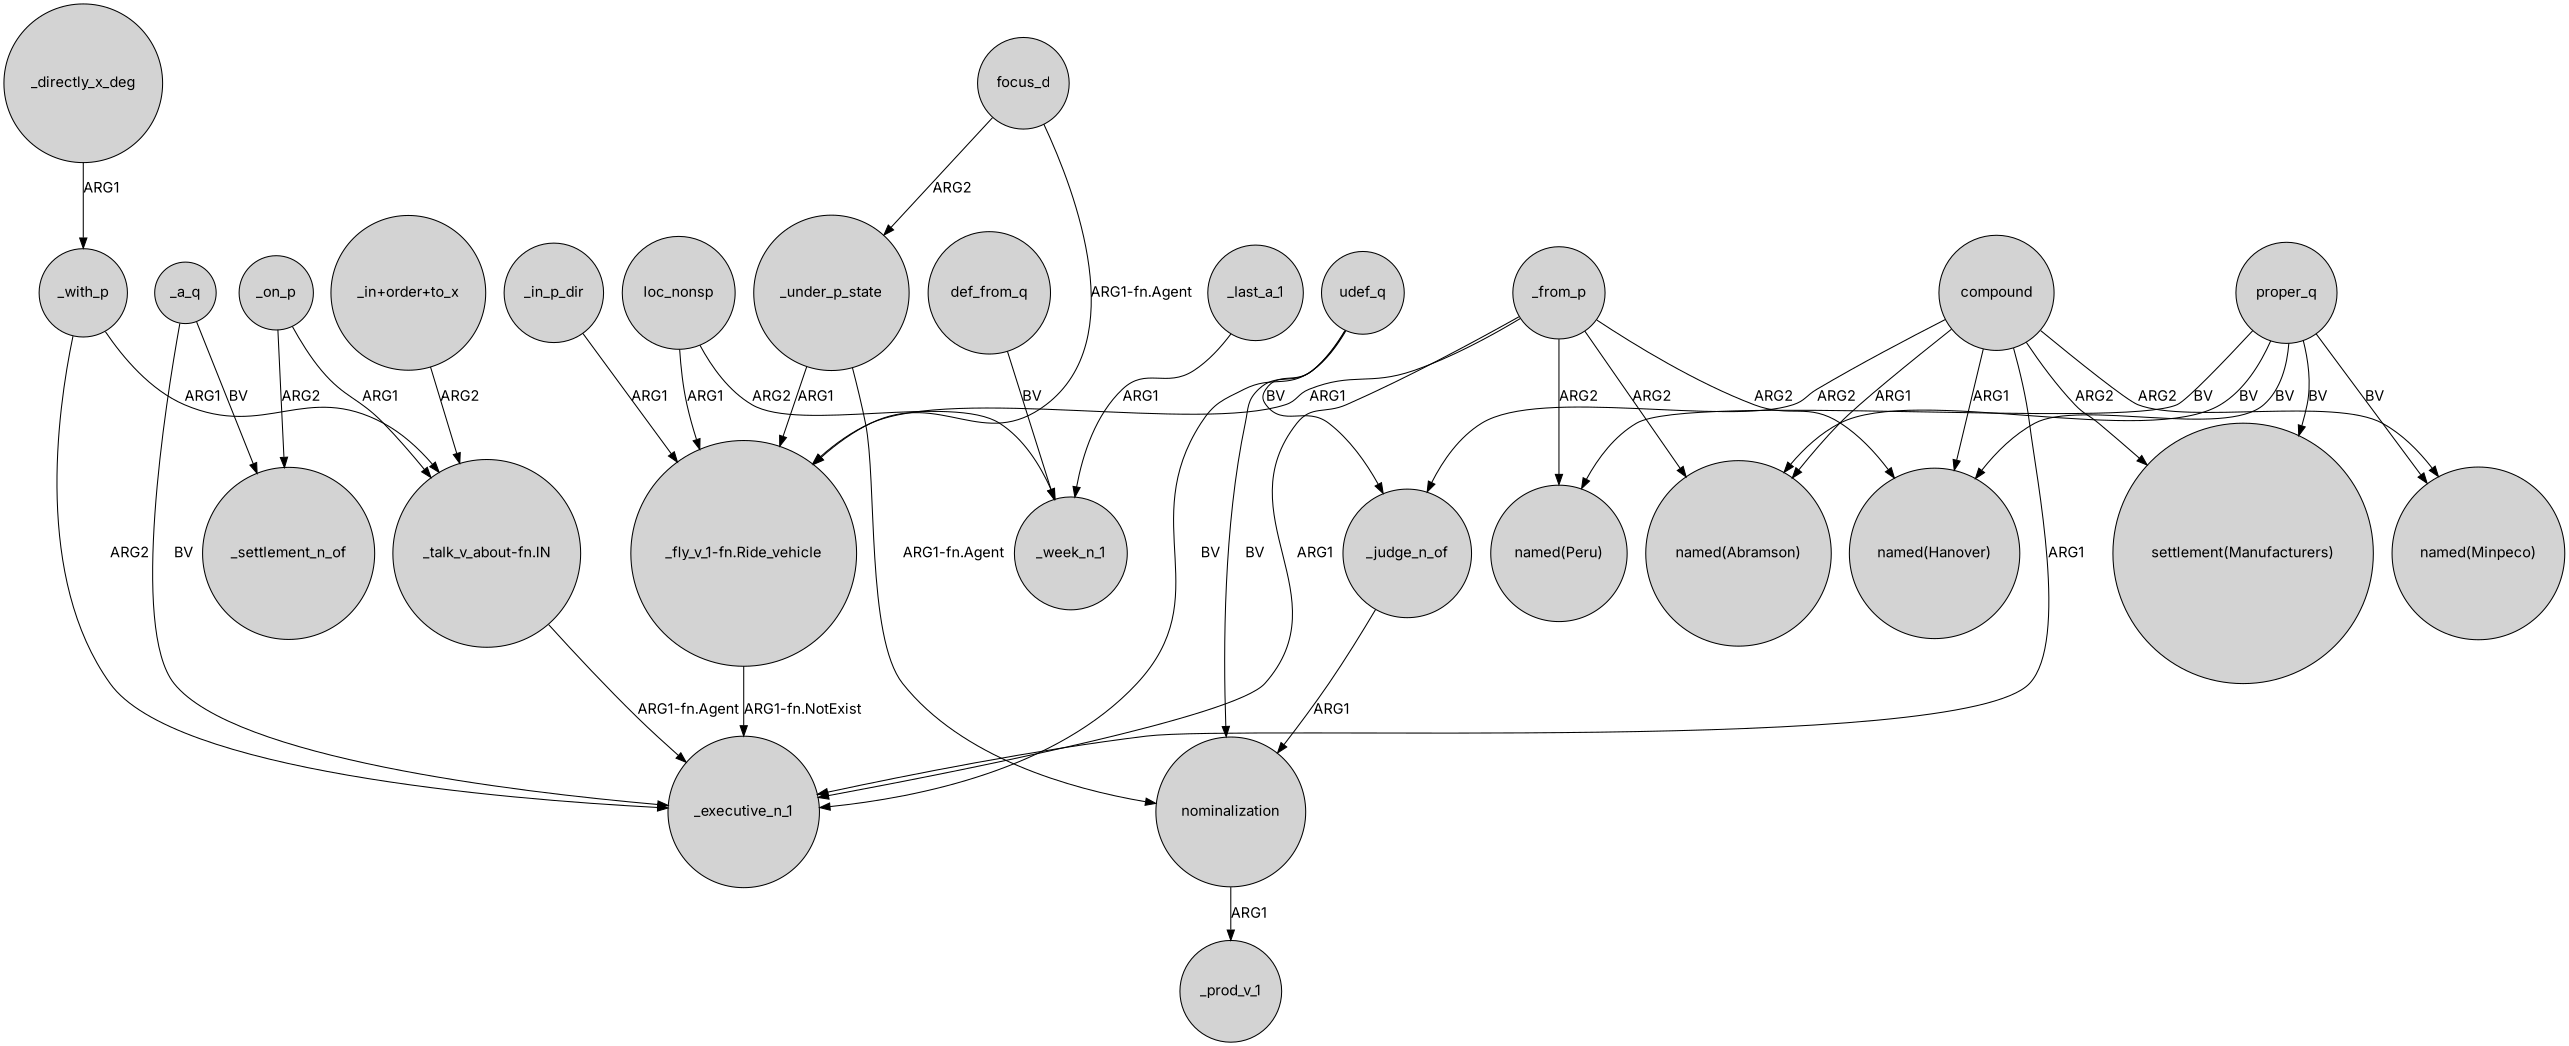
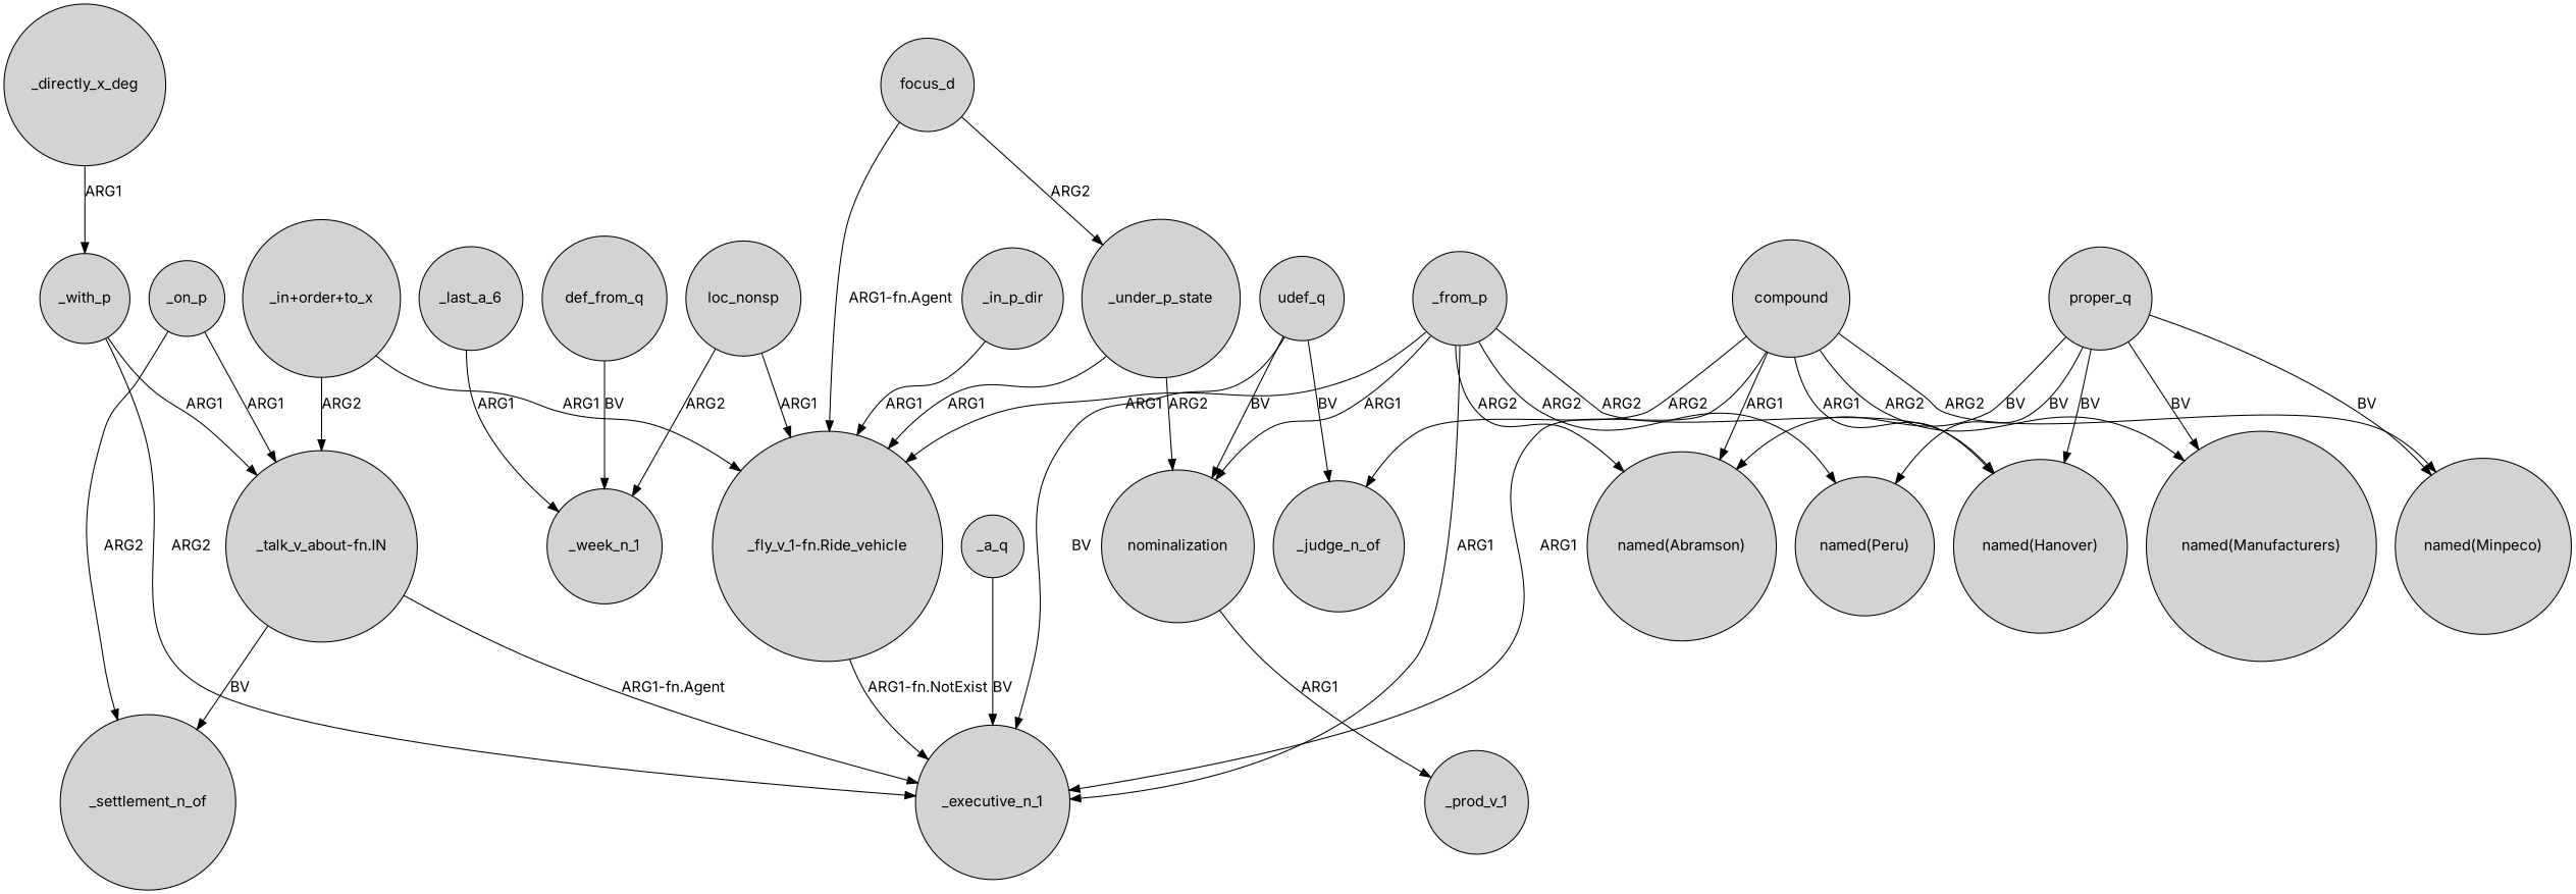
  digraph {
    fontname=Inter
    node [fontname=Inter shape=circle style=filled]
    edge [fontname=Inter]
    _with_p
    _executive_n_1
    "_talk_v_about-fn.IN"
    _on_p
    _settlement_n_of
    loc_nonsp
    "_fly_v_1-fn.Ride_vehicle"
    _week_n_1
    n9 [label=def_from_q]
    focus_d
    _under_p_state
    nominalization
    _a_q
    udef_q
    _judge_n_of
    _prod_v_1
    proper_q
    "named(Peru)"
    "named(Minpeco)"
    "named(Hanover)"
-   "named(Manufacturers)" [label="settlement(Manufacturers)"]
+   "named(Manufacturers)"
    "named(Abramson)"
    compound
    _from_p
    _in_p_dir
    "_in+order+to_x"
-   _last_a_1
+   _last_a_1 [label=_last_a_6]
    _directly_x_deg
    _with_p -> _executive_n_1 [label=ARG2]
    _with_p -> "_talk_v_about-fn.IN" [label=ARG1]
    "_talk_v_about-fn.IN" -> _executive_n_1 [label="ARG1-fn.Agent"]
    _on_p -> "_talk_v_about-fn.IN" [label=ARG1]
    _on_p -> _settlement_n_of [label=ARG2]
    loc_nonsp -> "_fly_v_1-fn.Ride_vehicle" [label=ARG1]
    loc_nonsp -> _week_n_1 [label=ARG2]
    "_fly_v_1-fn.Ride_vehicle" -> _executive_n_1 [label="ARG1-fn.NotExist"]
    n9 -> _week_n_1 [label=BV]
    focus_d -> "_fly_v_1-fn.Ride_vehicle" [label="ARG1-fn.Agent"]
    focus_d -> _under_p_state [label=ARG2]
    _under_p_state -> "_fly_v_1-fn.Ride_vehicle" [label=ARG1]
-   _under_p_state -> nominalization [label="ARG1-fn.Agent"]
+   _under_p_state -> nominalization [label=ARG2]
    nominalization -> _prod_v_1 [label=ARG1]
    _a_q -> _executive_n_1 [label=BV]
-   _a_q -> _settlement_n_of [label=BV]
+   "_talk_v_about-fn.IN" -> _settlement_n_of [label=BV]
    udef_q -> _executive_n_1 [label=BV]
    udef_q -> nominalization [label=BV]
    udef_q -> _judge_n_of [label=BV]
    proper_q -> "named(Peru)" [label=BV]
    proper_q -> "named(Minpeco)" [label=BV]
    proper_q -> "named(Hanover)" [label=BV]
    proper_q -> "named(Manufacturers)" [label=BV]
    proper_q -> "named(Abramson)" [label=BV]
    compound -> _executive_n_1 [label=ARG1]
    compound -> _judge_n_of [label=ARG2]
    compound -> "named(Minpeco)" [label=ARG2]
    compound -> "named(Hanover)" [label=ARG1]
    compound -> "named(Manufacturers)" [label=ARG2]
    compound -> "named(Abramson)" [label=ARG1]
    _from_p -> _executive_n_1 [label=ARG1]
    _from_p -> "_fly_v_1-fn.Ride_vehicle" [label=ARG1]
-   _judge_n_of -> nominalization [label=ARG1]
+   _from_p -> nominalization [label=ARG1]
    _from_p -> "named(Peru)" [label=ARG2]
    _from_p -> "named(Hanover)" [label=ARG2]
    _from_p -> "named(Abramson)" [label=ARG2]
    _in_p_dir -> "_fly_v_1-fn.Ride_vehicle" [label=ARG1]
    "_in+order+to_x" -> "_talk_v_about-fn.IN" [label=ARG2]
+   "_in+order+to_x" -> "_fly_v_1-fn.Ride_vehicle" [label=ARG1]
    _last_a_1 -> _week_n_1 [label=ARG1]
    _directly_x_deg -> _with_p [label=ARG1]
  }
